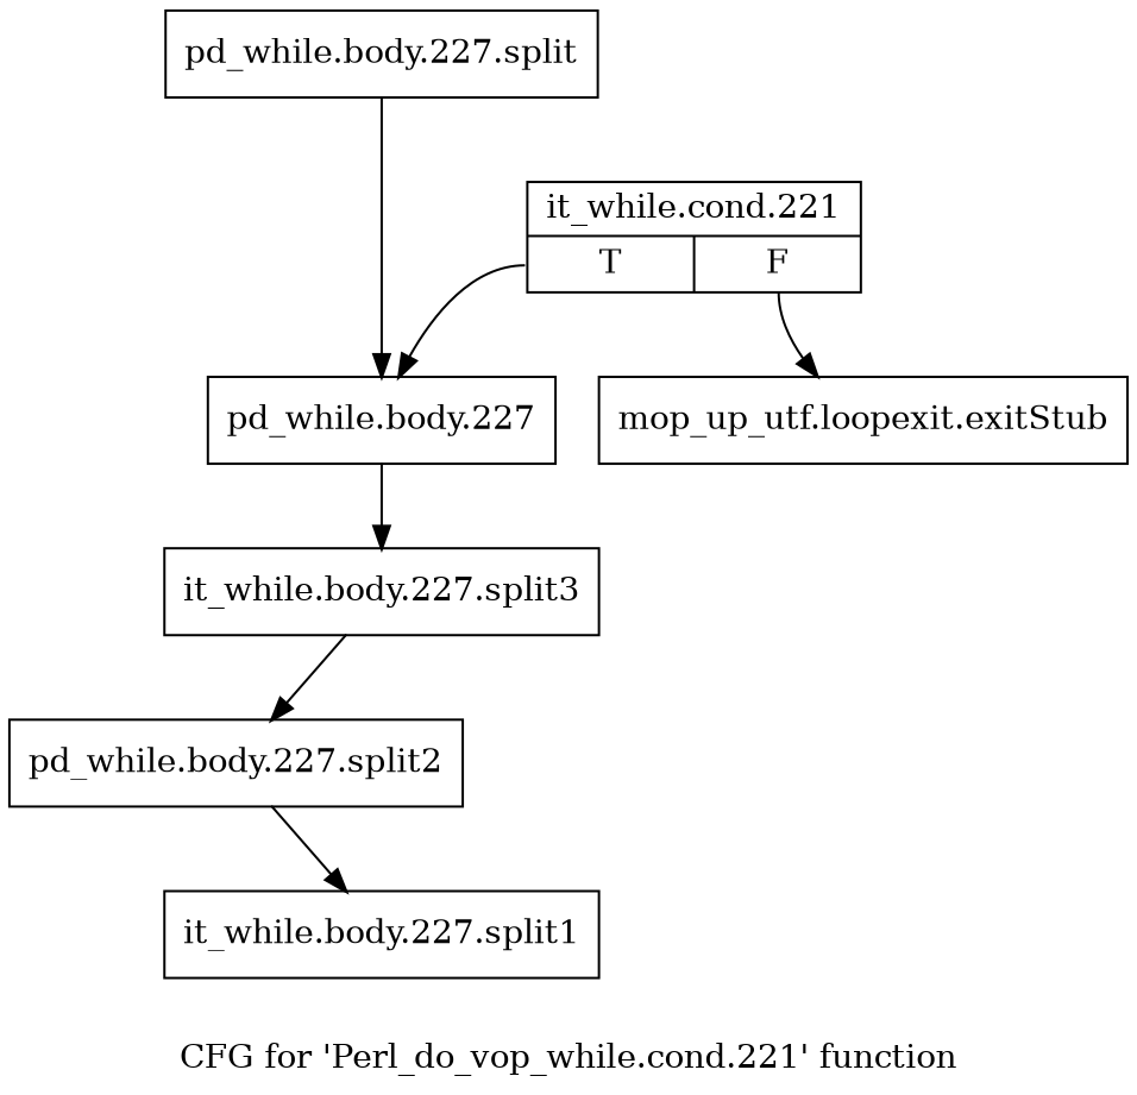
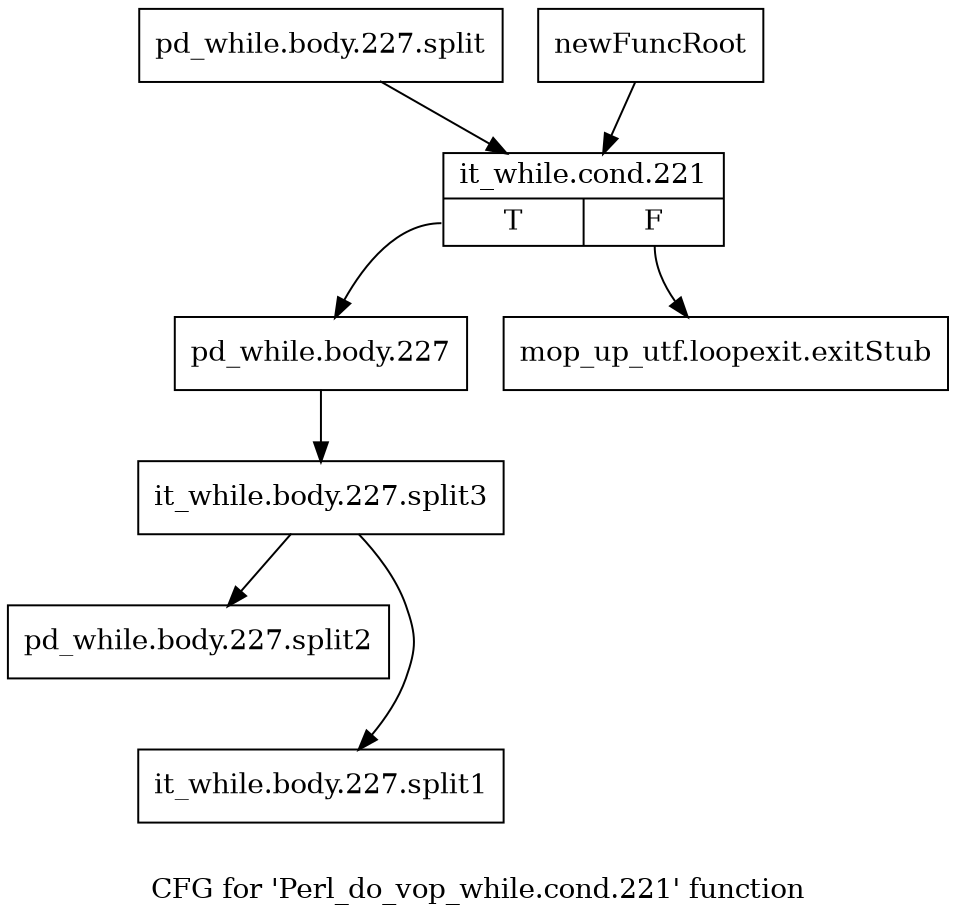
  digraph {
    label="CFG for 'Perl_do_vop_while.cond.221' function"
    node [shape=record]
+   n1 [label="{newFuncRoot}"]
    n2 [label="{it_while.cond.221|{<s0>T|<s1>F}}"]
    n3 [label="{mop_up_utf.loopexit.exitStub}"]
    n4 [label="{pd_while.body.227}"]
    n5 [label="{it_while.body.227.split3}"]
    n6 [label="{pd_while.body.227.split2}"]
    n7 [label="{it_while.body.227.split1}"]
    n8 [label="{pd_while.body.227.split}"]
+   n1 -> n2
    n2 -> n3 [tailport=s1]
    n2 -> n4 [tailport=s0]
    n4 -> n5
    n5 -> n6
-   n6 -> n7
-   n8 -> n4
+   n5 -> n7
+   n8 -> n2
  }
